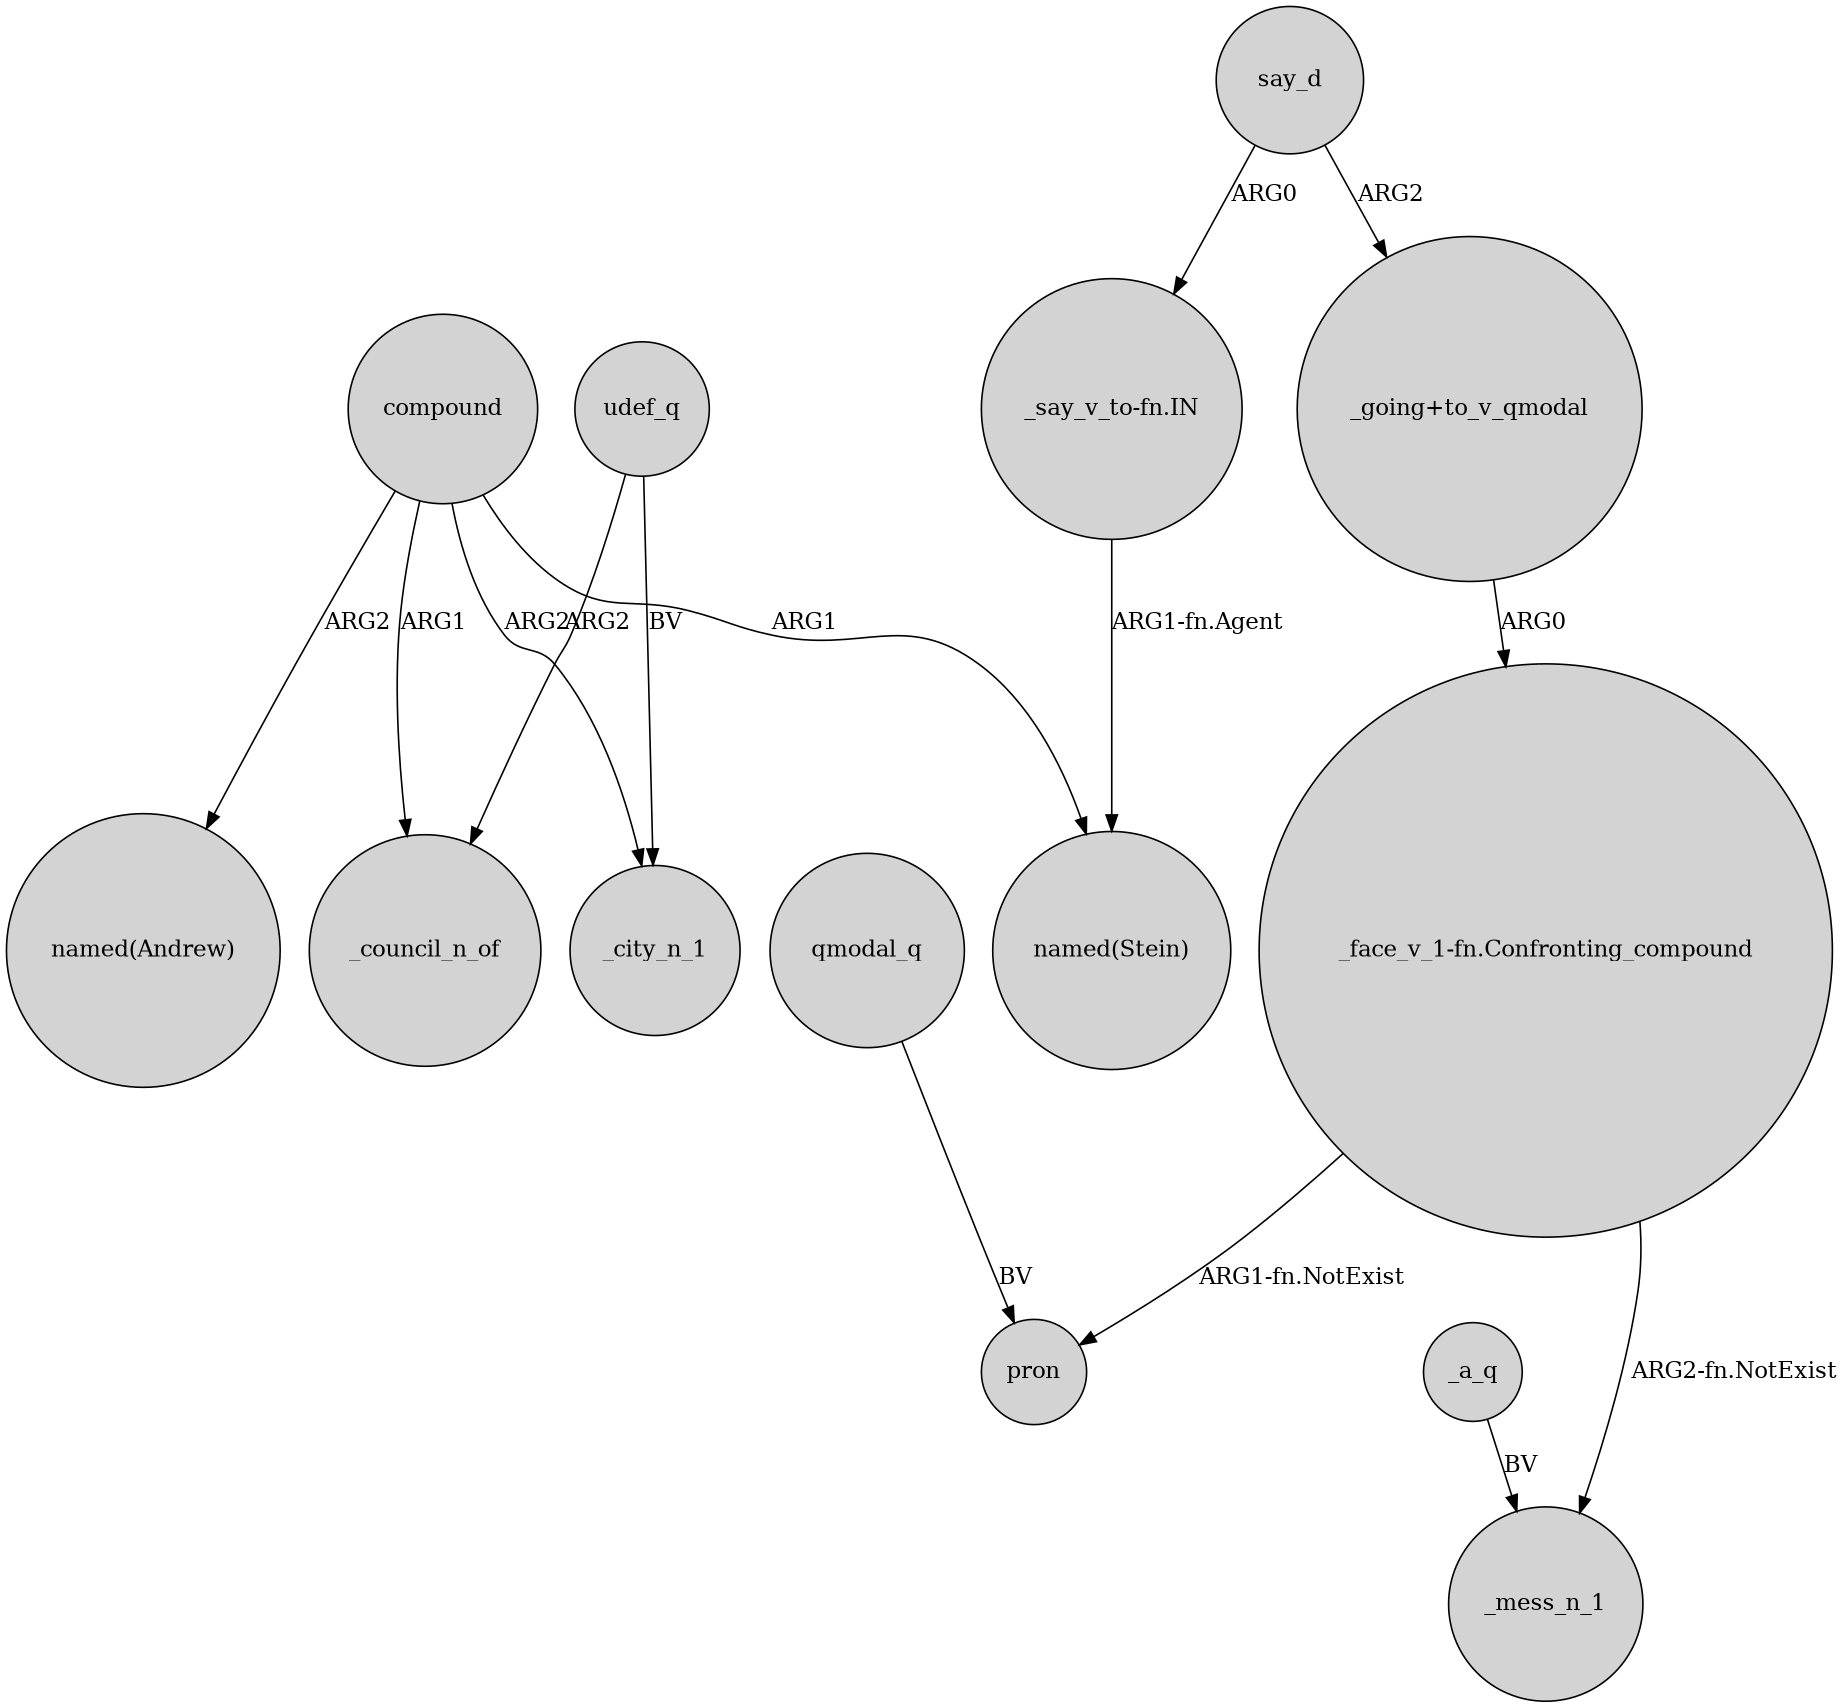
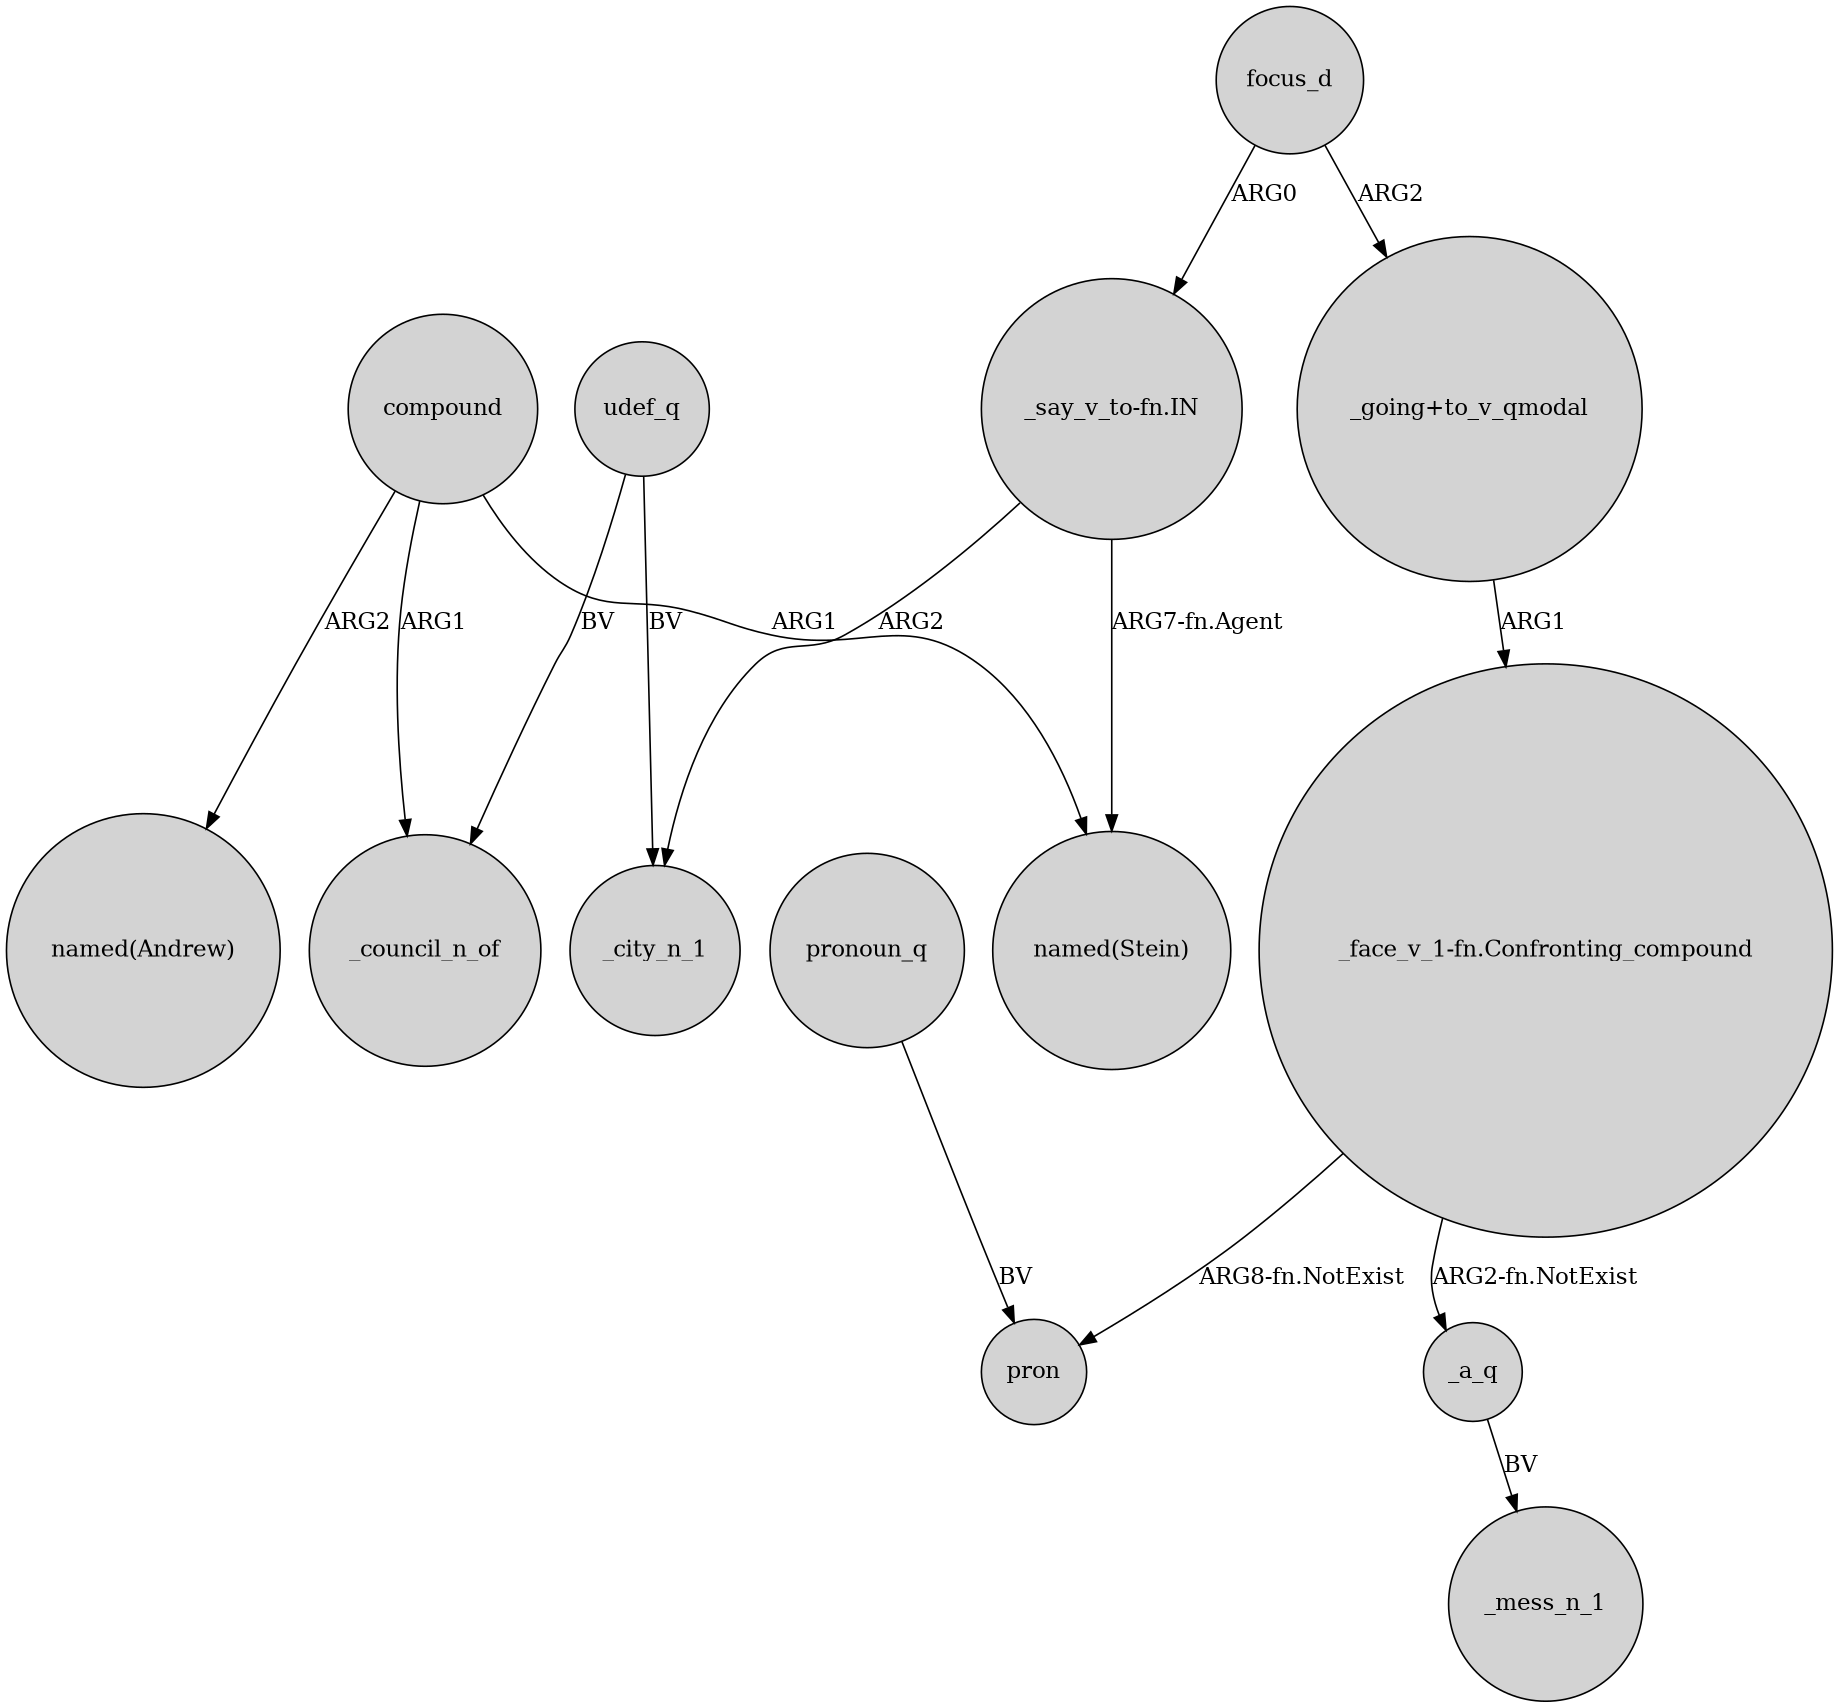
  digraph {
    node [shape=circle style=filled]
    udef_q
    _council_n_of
    _city_n_1
    compound
    "named(Stein)"
    "named(Andrew)"
    "_say_v_to-fn.IN"
    n8 [label="_face_v_1-fn.Confronting_compound"]
    "_going+to_v_qmodal"
    pron
    _mess_n_1
-   pronoun_q [label=qmodal_q]
+   pronoun_q
    _a_q
-   focus_d [label=say_d]
-   udef_q -> _council_n_of [label=ARG2]
+   focus_d
+   udef_q -> _council_n_of [label=BV]
    udef_q -> _city_n_1 [label=BV]
    compound -> _council_n_of [label=ARG1]
-   compound -> _city_n_1 [label=ARG2]
+   "_say_v_to-fn.IN" -> _city_n_1 [label=ARG2]
    compound -> "named(Stein)" [label=ARG1]
    compound -> "named(Andrew)" [label=ARG2]
-   "_say_v_to-fn.IN" -> "named(Stein)" [label="ARG1-fn.Agent"]
-   n8 -> pron [label="ARG1-fn.NotExist"]
-   n8 -> _mess_n_1 [label="ARG2-fn.NotExist"]
-   "_going+to_v_qmodal" -> n8 [label=ARG0]
+   "_say_v_to-fn.IN" -> "named(Stein)" [label="ARG7-fn.Agent"]
+   n8 -> pron [label="ARG8-fn.NotExist"]
+   n8 -> _a_q [label="ARG2-fn.NotExist"]
+   "_going+to_v_qmodal" -> n8 [label=ARG1]
    pronoun_q -> pron [label=BV]
    _a_q -> _mess_n_1 [label=BV]
    focus_d -> "_say_v_to-fn.IN" [label=ARG0]
    focus_d -> "_going+to_v_qmodal" [label=ARG2]
  }
